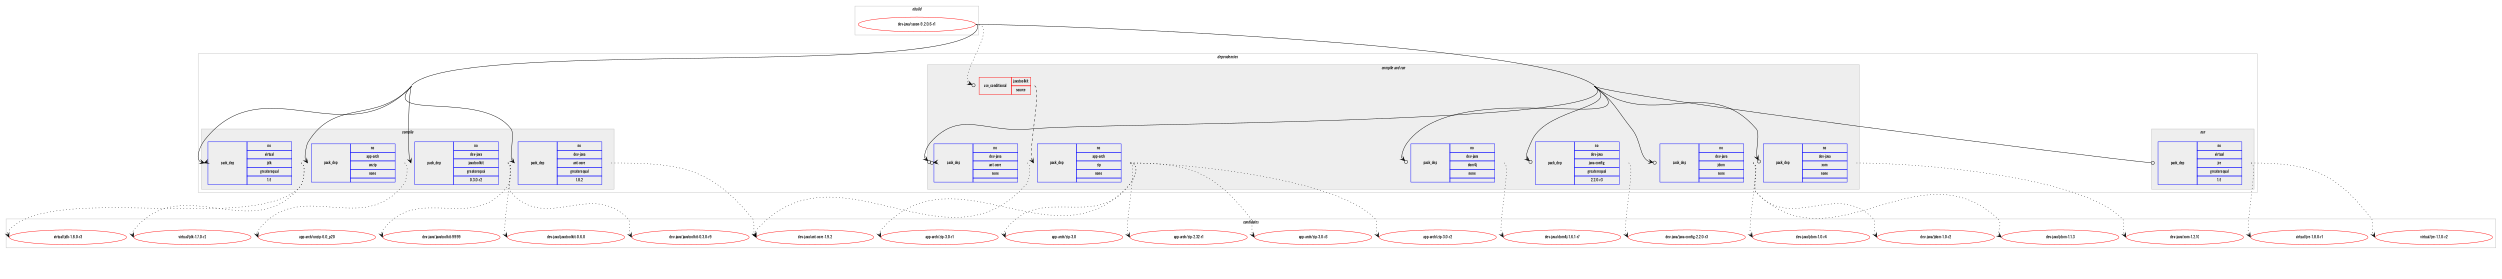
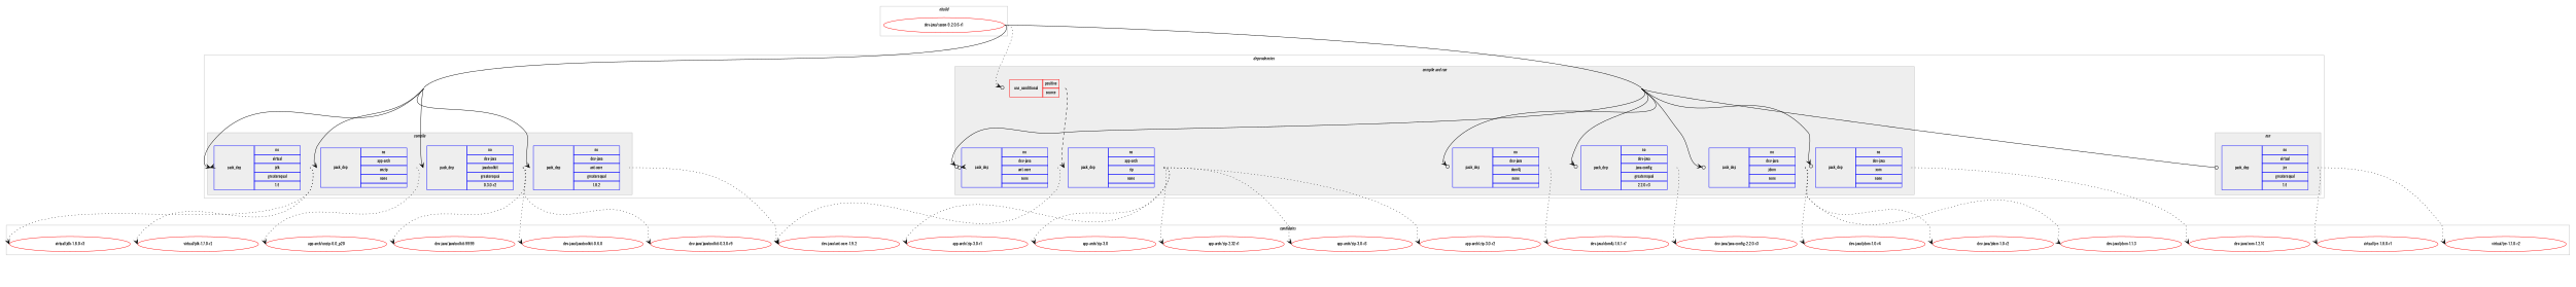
  digraph {
    compound=true
    concentrate=true
    fontname=Oswald
    fontsize=10
    newrank=true
    rankdir=TB
    ranksep=1.5
    node [color=red fontname=Oswald fontsize=10]
    edge [arrowhead=vee fontname=Oswald headport=w style=dotted tailport=e weight=100]
    n1 [label="dev-java/saxon-9.2.0.6-r1" width=4]
    n2 [color=blue label=<<TABLE BORDER="0" CELLBORDER="1" CELLSPACING="0" CELLPADDING="4" WIDTH="220"><TR><TD ROWSPAN="6" CELLPADDING="30">pack_dep</TD></TR><TR><TD WIDTH="110">no</TD></TR><TR><TD>app-arch</TD></TR><TR><TD>unzip</TD></TR><TR><TD>none</TD></TR><TR><TD></TD></TR></TABLE>> shape=none]
    n3 [color=blue label=<<TABLE BORDER="0" CELLBORDER="1" CELLSPACING="0" CELLPADDING="4" WIDTH="220"><TR><TD ROWSPAN="6" CELLPADDING="30">pack_dep</TD></TR><TR><TD WIDTH="110">no</TD></TR><TR><TD>dev-java</TD></TR><TR><TD>ant-core</TD></TR><TR><TD>greaterequal</TD></TR><TR><TD>1.8.2</TD></TR></TABLE>> shape=none]
    n4 [color=blue label=<<TABLE BORDER="0" CELLBORDER="1" CELLSPACING="0" CELLPADDING="4" WIDTH="220"><TR><TD ROWSPAN="6" CELLPADDING="30">pack_dep</TD></TR><TR><TD WIDTH="110">no</TD></TR><TR><TD>dev-java</TD></TR><TR><TD>javatoolkit</TD></TR><TR><TD>greaterequal</TD></TR><TR><TD>0.3.0-r2</TD></TR></TABLE>> shape=none]
    n5 [color=blue label=<<TABLE BORDER="0" CELLBORDER="1" CELLSPACING="0" CELLPADDING="4" WIDTH="220"><TR><TD ROWSPAN="6" CELLPADDING="30">pack_dep</TD></TR><TR><TD WIDTH="110">no</TD></TR><TR><TD>virtual</TD></TR><TR><TD>jdk</TD></TR><TR><TD>greaterequal</TD></TR><TR><TD>1.6</TD></TR></TABLE>> shape=none]
    n6 [color=blue label=<<TABLE BORDER="0" CELLBORDER="1" CELLSPACING="0" CELLPADDING="4" WIDTH="220"><TR><TD ROWSPAN="6" CELLPADDING="30">pack_dep</TD></TR><TR><TD WIDTH="110">no</TD></TR><TR><TD>app-arch</TD></TR><TR><TD>zip</TD></TR><TR><TD>none</TD></TR><TR><TD></TD></TR></TABLE>> shape=none]
-   n7 [label=<<TABLE BORDER="0" CELLBORDER="1" CELLSPACING="0" CELLPADDING="4"><TR><TD ROWSPAN="3" CELLPADDING="10">use_conditional</TD></TR><TR><TD>javatoolkit</TD></TR><TR><TD>source</TD></TR></TABLE>> shape=none]
+   n7 [label=<<TABLE BORDER="0" CELLBORDER="1" CELLSPACING="0" CELLPADDING="4"><TR><TD ROWSPAN="3" CELLPADDING="10">use_conditional</TD></TR><TR><TD>positive</TD></TR><TR><TD>source</TD></TR></TABLE>> shape=none]
    n8 [color=blue label=<<TABLE BORDER="0" CELLBORDER="1" CELLSPACING="0" CELLPADDING="4" WIDTH="220"><TR><TD ROWSPAN="6" CELLPADDING="30">pack_dep</TD></TR><TR><TD WIDTH="110">no</TD></TR><TR><TD>dev-java</TD></TR><TR><TD>ant-core</TD></TR><TR><TD>none</TD></TR><TR><TD></TD></TR></TABLE>> shape=none]
    n9 [color=blue label=<<TABLE BORDER="0" CELLBORDER="1" CELLSPACING="0" CELLPADDING="4" WIDTH="220"><TR><TD ROWSPAN="6" CELLPADDING="30">pack_dep</TD></TR><TR><TD WIDTH="110">no</TD></TR><TR><TD>dev-java</TD></TR><TR><TD>dom4j</TD></TR><TR><TD>none</TD></TR><TR><TD></TD></TR></TABLE>> shape=none]
    n10 [color=blue label=<<TABLE BORDER="0" CELLBORDER="1" CELLSPACING="0" CELLPADDING="4" WIDTH="220"><TR><TD ROWSPAN="6" CELLPADDING="30">pack_dep</TD></TR><TR><TD WIDTH="110">no</TD></TR><TR><TD>dev-java</TD></TR><TR><TD>java-config</TD></TR><TR><TD>greaterequal</TD></TR><TR><TD>2.2.0-r3</TD></TR></TABLE>> shape=none]
    n11 [color=blue label=<<TABLE BORDER="0" CELLBORDER="1" CELLSPACING="0" CELLPADDING="4" WIDTH="220"><TR><TD ROWSPAN="6" CELLPADDING="30">pack_dep</TD></TR><TR><TD WIDTH="110">no</TD></TR><TR><TD>dev-java</TD></TR><TR><TD>jdom</TD></TR><TR><TD>none</TD></TR><TR><TD></TD></TR></TABLE>> shape=none]
    n12 [color=blue label=<<TABLE BORDER="0" CELLBORDER="1" CELLSPACING="0" CELLPADDING="4" WIDTH="220"><TR><TD ROWSPAN="6" CELLPADDING="30">pack_dep</TD></TR><TR><TD WIDTH="110">no</TD></TR><TR><TD>dev-java</TD></TR><TR><TD>xom</TD></TR><TR><TD>none</TD></TR><TR><TD></TD></TR></TABLE>> shape=none]
    n13 [color=blue label=<<TABLE BORDER="0" CELLBORDER="1" CELLSPACING="0" CELLPADDING="4" WIDTH="220"><TR><TD ROWSPAN="6" CELLPADDING="30">pack_dep</TD></TR><TR><TD WIDTH="110">no</TD></TR><TR><TD>virtual</TD></TR><TR><TD>jre</TD></TR><TR><TD>greaterequal</TD></TR><TR><TD>1.6</TD></TR></TABLE>> shape=none]
    n14 [label="app-arch/unzip-6.0_p20" width=4]
    n15 [label="dev-java/ant-core-1.9.2" width=4]
    n16 [label="dev-java/javatoolkit-0.3.0-r9" width=4]
    n17 [label="dev-java/javatoolkit-0.6.0" width=4]
    n18 [label="dev-java/javatoolkit-9999" width=4]
    n19 [label="virtual/jdk-1.7.0-r2" width=4]
    n20 [label="virtual/jdk-1.8.0-r3" width=4]
    n21 [label="app-arch/zip-2.32-r1" width=4]
    n22 [label="app-arch/zip-3.0" width=4]
    n23 [label="app-arch/zip-3.0-r1" width=4]
    n24 [label="app-arch/zip-3.0-r2" width=4]
    n25 [label="app-arch/zip-3.0-r3" width=4]
    n26 [label="dev-java/dom4j-1.6.1-r7" width=4]
    n27 [label="dev-java/java-config-2.2.0-r3" width=4]
    n28 [label="dev-java/jdom-1.0-r2" width=4]
    n29 [label="dev-java/jdom-1.0-r4" width=4]
    n30 [label="dev-java/jdom-1.1.3" width=4]
    n31 [label="dev-java/xom-1.2.10" width=4]
    n32 [label="virtual/jre-1.7.0-r2" width=4]
    n33 [label="virtual/jre-1.8.0-r1" width=4]
    subgraph cluster_1 {
      color=gray
      label=<<i>ebuild</i>>
      rank=same
      n1
    }
    subgraph cluster_2 {
      color=gray
      label=<<i>dependencies</i>>
      subgraph cluster_3 {
        color=gray
        fillcolor="#eeeeee"
        label=<<i>compile</i>>
        style=filled
        subgraph sub_4 {
          color=gray
          fillcolor="#eeeeee"
          label=<<i>compile</i>>
          style=filled
          n2
        }
        subgraph sub_5 {
          color=gray
          fillcolor="#eeeeee"
          label=<<i>compile</i>>
          style=filled
          n3
        }
        subgraph sub_6 {
          color=gray
          fillcolor="#eeeeee"
          label=<<i>compile</i>>
          style=filled
          n4
        }
        subgraph sub_7 {
          color=gray
          fillcolor="#eeeeee"
          label=<<i>compile</i>>
          style=filled
          n5
        }
      }
      subgraph cluster_8 {
        color=gray
        fillcolor="#eeeeee"
        label=<<i>compile and run</i>>
        style=filled
        subgraph sub_9 {
          color=gray
          fillcolor="#eeeeee"
          label=<<i>compile and run</i>>
          style=filled
          n7
          subgraph sub_10 {
            color=gray
            fillcolor="#eeeeee"
            label=<<i>compile and run</i>>
            style=filled
            n6
          }
        }
        subgraph sub_11 {
          color=gray
          fillcolor="#eeeeee"
          label=<<i>compile and run</i>>
          style=filled
          n8
        }
        subgraph sub_12 {
          color=gray
          fillcolor="#eeeeee"
          label=<<i>compile and run</i>>
          style=filled
          n9
        }
        subgraph sub_13 {
          color=gray
          fillcolor="#eeeeee"
          label=<<i>compile and run</i>>
          style=filled
          n10
        }
        subgraph sub_14 {
          color=gray
          fillcolor="#eeeeee"
          label=<<i>compile and run</i>>
          style=filled
          n11
        }
        subgraph sub_15 {
          color=gray
          fillcolor="#eeeeee"
          label=<<i>compile and run</i>>
          style=filled
          n12
        }
      }
      subgraph cluster_16 {
        color=gray
        fillcolor="#eeeeee"
        label=<<i>run</i>>
        style=filled
        subgraph sub_17 {
          color=gray
          fillcolor="#eeeeee"
          label=<<i>run</i>>
          style=filled
          n13
        }
      }
    }
    subgraph cluster_18 {
      color=gray
      label=<<i>candidates</i>>
      rank=same
      subgraph sub_19 {
        color=black
        label=<<i>candidates</i>>
        nodesep=1
        rank=same
        n14
      }
      subgraph sub_20 {
        color=black
        label=<<i>candidates</i>>
        nodesep=1
        rank=same
        n15
      }
      subgraph sub_21 {
        color=black
        label=<<i>candidates</i>>
        nodesep=1
        rank=same
        n16
        n17
        n18
      }
      subgraph sub_22 {
        color=black
        label=<<i>candidates</i>>
        nodesep=1
        rank=same
        n19
        n20
      }
      subgraph sub_23 {
        color=black
        label=<<i>candidates</i>>
        nodesep=1
        rank=same
        n21
        n22
        n23
        n24
        n25
      }
      subgraph sub_24 {
        color=black
        label=<<i>candidates</i>>
        nodesep=1
        rank=same
        n15
      }
      subgraph sub_25 {
        color=black
        label=<<i>candidates</i>>
        nodesep=1
        rank=same
        n26
      }
      subgraph sub_26 {
        color=black
        label=<<i>candidates</i>>
        nodesep=1
        rank=same
        n27
      }
      subgraph sub_27 {
        color=black
        label=<<i>candidates</i>>
        nodesep=1
        rank=same
        n28
        n29
        n30
      }
      subgraph sub_28 {
        color=black
        label=<<i>candidates</i>>
        nodesep=1
        rank=same
        n31
      }
      subgraph sub_29 {
        color=black
        label=<<i>candidates</i>>
        nodesep=1
        rank=same
        n32
        n33
      }
    }
    n1 -> n2 [style=solid weight=20]
    n1 -> n3 [style=solid weight=20]
    n1 -> n4 [style=solid weight=20]
    n1 -> n5 [style=solid weight=20]
    n1 -> n7 [arrowhead=odotvee weight=20]
    n1 -> n8 [arrowhead=odotvee style=solid weight=20]
    n1 -> n9 [arrowhead=odotvee style=solid weight=20]
    n1 -> n10 [arrowhead=odotvee style=solid weight=20]
    n1 -> n11 [arrowhead=odotvee style=solid weight=20]
    n1 -> n12 [arrowhead=odotvee style=solid weight=20]
    n1 -> n13 [arrowhead=odot style=solid weight=20]
    n2 -> n14
    n3 -> n15
    n4 -> n16
    n4 -> n17
    n4 -> n18
    n5 -> n19
    n5 -> n20
    n6 -> n21
    n6 -> n22
    n6 -> n23
    n6 -> n24
    n6 -> n25
    n7 -> n6 [style=dashed weight=20]
    n8 -> n15
    n9 -> n26
    n10 -> n27
    n11 -> n28
    n11 -> n29
    n11 -> n30
    n12 -> n31
    n13 -> n32
    n13 -> n33
  }
